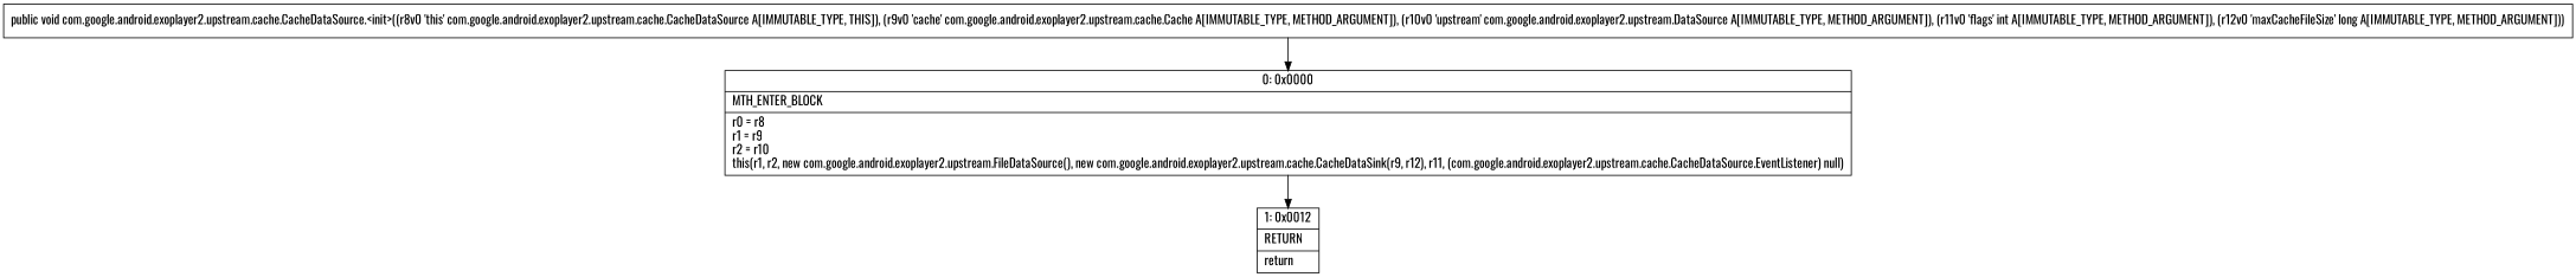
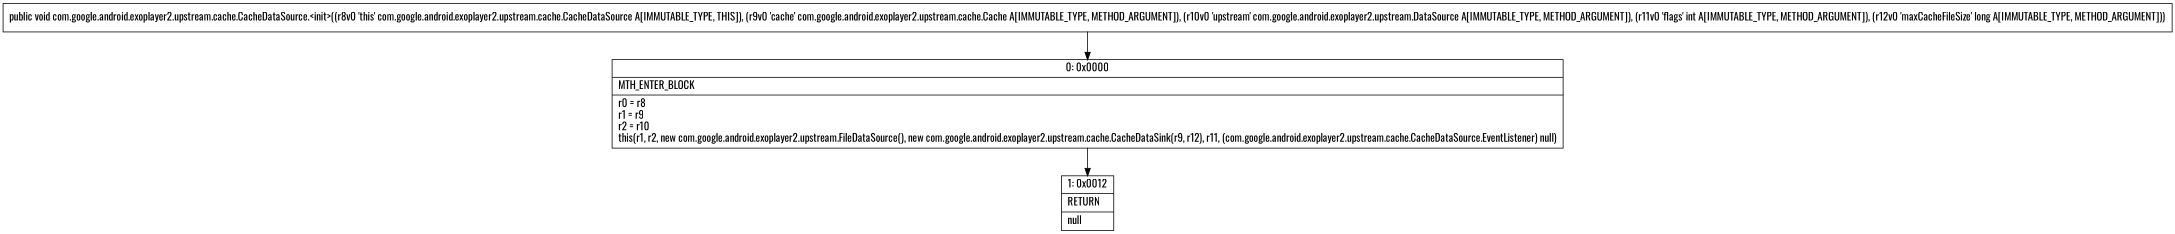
  digraph {
    fontname=Oswald
    node [shape=record fontname=Oswald]
    edge [fontname=Oswald]
    n1 [label="{0\:\ 0x0000|MTH_ENTER_BLOCK\l|r0 = r8\lr1 = r9\lr2 = r10\lthis(r1, r2, new com.google.android.exoplayer2.upstream.FileDataSource(), new com.google.android.exoplayer2.upstream.cache.CacheDataSink(r9, r12), r11, (com.google.android.exoplayer2.upstream.cache.CacheDataSource.EventListener) null)\l}"]
-   n2 [label="{1\:\ 0x0012|RETURN\l|return\l}"]
+   n2 [label="{1\:\ 0x0012|RETURN\l|null\l}"]
    n3 [label="{public void com.google.android.exoplayer2.upstream.cache.CacheDataSource.\<init\>((r8v0 'this' com.google.android.exoplayer2.upstream.cache.CacheDataSource A[IMMUTABLE_TYPE, THIS]), (r9v0 'cache' com.google.android.exoplayer2.upstream.cache.Cache A[IMMUTABLE_TYPE, METHOD_ARGUMENT]), (r10v0 'upstream' com.google.android.exoplayer2.upstream.DataSource A[IMMUTABLE_TYPE, METHOD_ARGUMENT]), (r11v0 'flags' int A[IMMUTABLE_TYPE, METHOD_ARGUMENT]), (r12v0 'maxCacheFileSize' long A[IMMUTABLE_TYPE, METHOD_ARGUMENT])) }"]
    n1 -> n2
    n3 -> n1
  }
